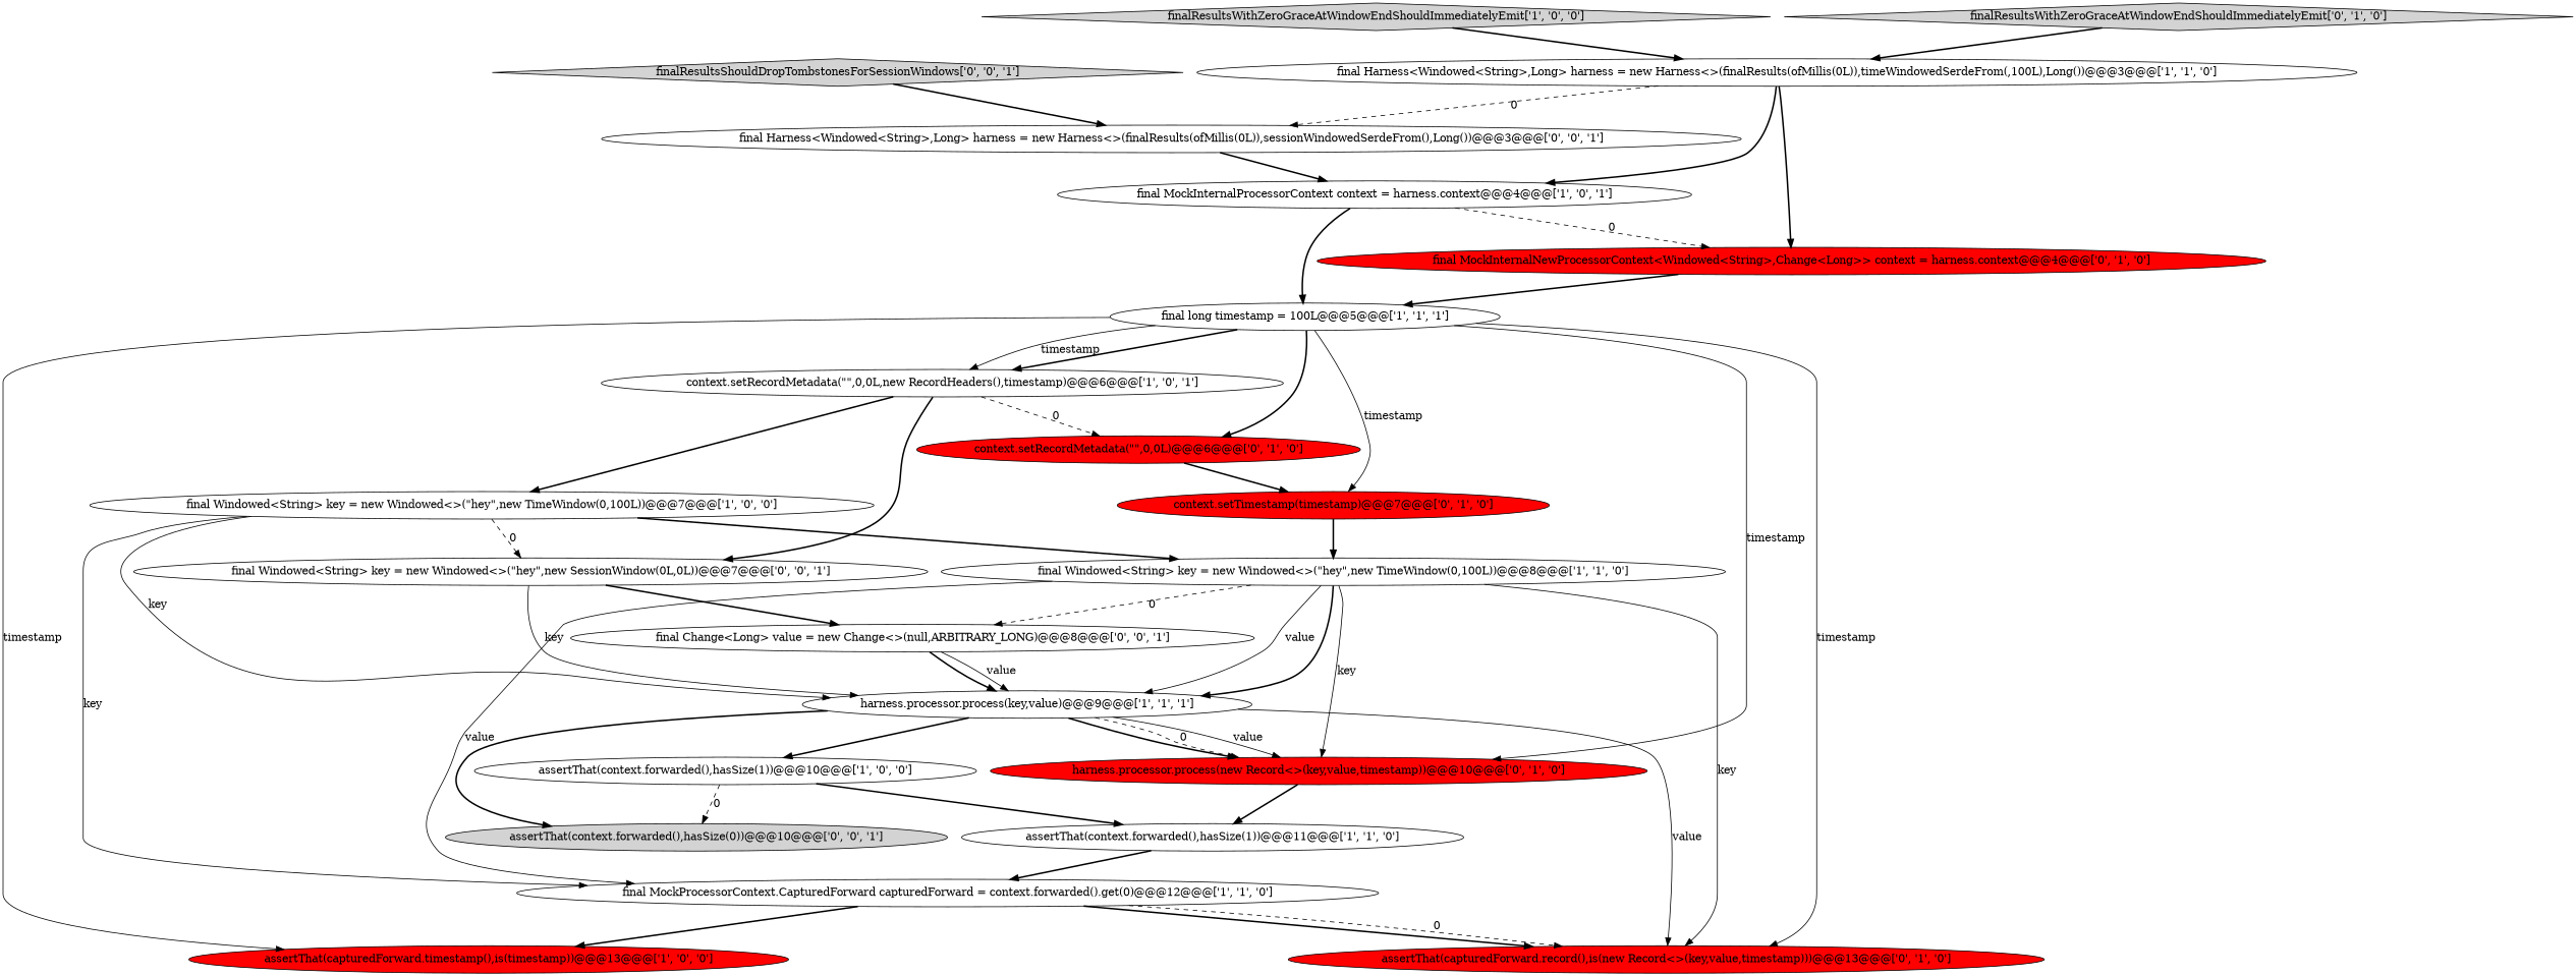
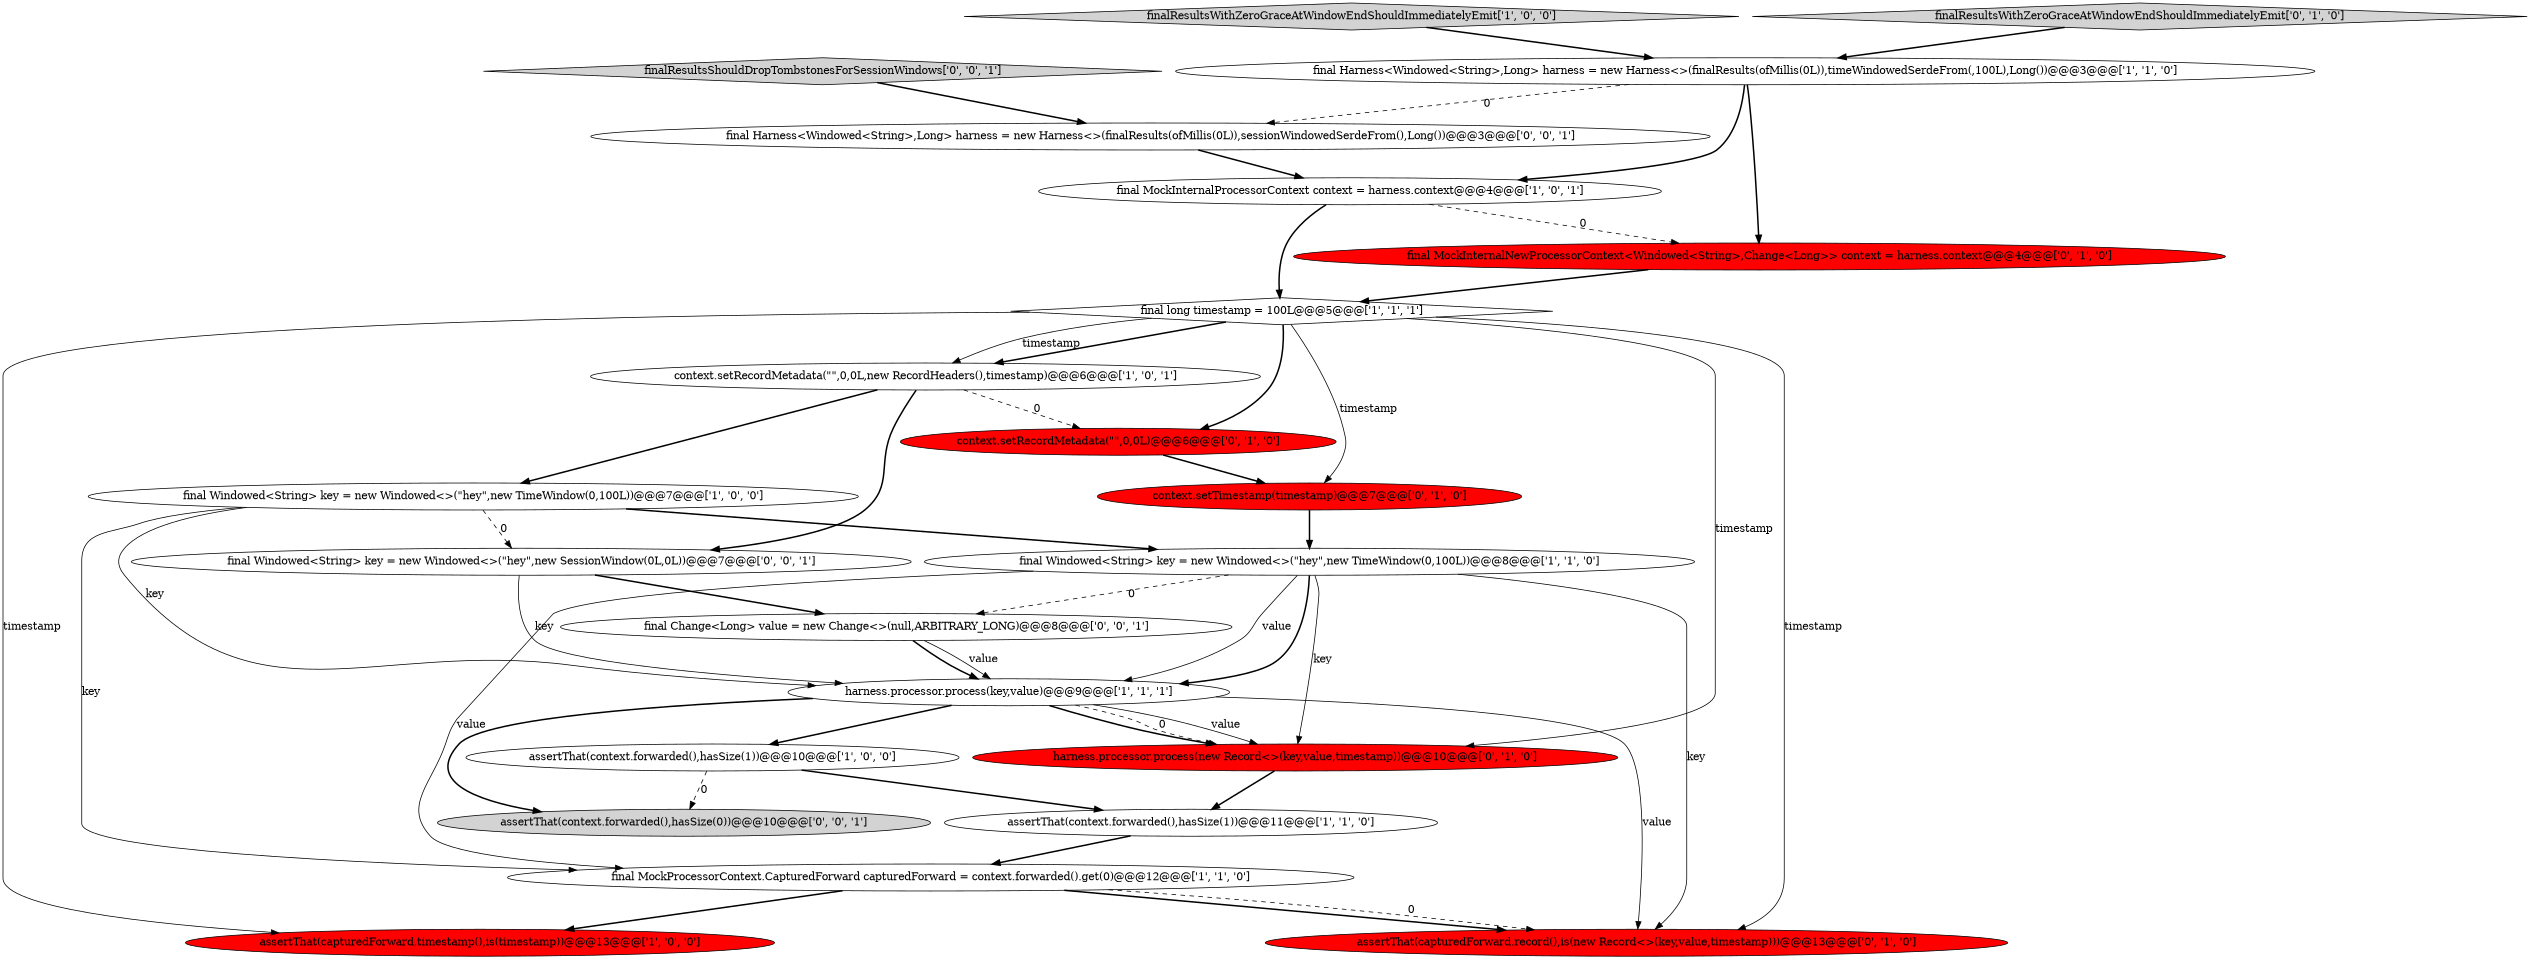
  digraph {
    node [fillcolor=white shape=ellipse style=filled]
    edge [style=bold]
    n1 [fillcolor=red label="harness.processor.process(new Record<>(key,value,timestamp))@@@10@@@['0', '1', '0']"]
    n2 [label="assertThat(context.forwarded(),hasSize(1))@@@11@@@['1', '1', '0']"]
    n3 [fillcolor=lightgray label="finalResultsShouldDropTombstonesForSessionWindows['0', '0', '1']" shape=diamond]
    n4 [label="final Harness<Windowed<String>,Long> harness = new Harness<>(finalResults(ofMillis(0L)),sessionWindowedSerdeFrom(),Long())@@@3@@@['0', '0', '1']"]
    n5 [fillcolor=red label="assertThat(capturedForward.timestamp(),is(timestamp))@@@13@@@['1', '0', '0']"]
    n6 [fillcolor=lightgray label="finalResultsWithZeroGraceAtWindowEndShouldImmediatelyEmit['1', '0', '0']" shape=diamond]
    n7 [label="final Harness<Windowed<String>,Long> harness = new Harness<>(finalResults(ofMillis(0L)),timeWindowedSerdeFrom(,100L),Long())@@@3@@@['1', '1', '0']"]
    n8 [label="final MockInternalProcessorContext context = harness.context@@@4@@@['1', '0', '1']"]
    n9 [fillcolor=red label="final MockInternalNewProcessorContext<Windowed<String>,Change<Long>> context = harness.context@@@4@@@['0', '1', '0']"]
    n10 [label="final Change<Long> value = new Change<>(null,ARBITRARY_LONG)@@@8@@@['0', '0', '1']"]
    n11 [label="harness.processor.process(key,value)@@@9@@@['1', '1', '1']"]
    n12 [label="final MockProcessorContext.CapturedForward capturedForward = context.forwarded().get(0)@@@12@@@['1', '1', '0']"]
    n13 [fillcolor=red label="assertThat(capturedForward.record(),is(new Record<>(key,value,timestamp)))@@@13@@@['0', '1', '0']"]
-   n14 [label="final long timestamp = 100L@@@5@@@['1', '1', '1']"]
+   n14 [label="final long timestamp = 100L@@@5@@@['1', '1', '1']" shape=diamond]
    n15 [label="context.setRecordMetadata(\"\",0,0L,new RecordHeaders(),timestamp)@@@6@@@['1', '0', '1']"]
    n16 [fillcolor=red label="context.setTimestamp(timestamp)@@@7@@@['0', '1', '0']"]
    n17 [fillcolor=red label="context.setRecordMetadata(\"\",0,0L)@@@6@@@['0', '1', '0']"]
    n18 [label="final Windowed<String> key = new Windowed<>(\"hey\",new TimeWindow(0,100L))@@@7@@@['1', '0', '0']"]
    n19 [label="final Windowed<String> key = new Windowed<>(\"hey\",new TimeWindow(0,100L))@@@8@@@['1', '1', '0']"]
    n20 [label="final Windowed<String> key = new Windowed<>(\"hey\",new SessionWindow(0L,0L))@@@7@@@['0', '0', '1']"]
    n21 [fillcolor=lightgray label="finalResultsWithZeroGraceAtWindowEndShouldImmediatelyEmit['0', '1', '0']" shape=diamond]
    n22 [label="assertThat(context.forwarded(),hasSize(1))@@@10@@@['1', '0', '0']"]
    n23 [fillcolor=lightgray label="assertThat(context.forwarded(),hasSize(0))@@@10@@@['0', '0', '1']"]
    n1 -> n2
    n2 -> n12
    n3 -> n4
    n4 -> n8
    n6 -> n7
    n7 -> n4 [label=0 style=dashed]
    n7 -> n8
    n7 -> n9
    n8 -> n9 [label=0 style=dashed]
    n8 -> n14
    n9 -> n14
    n10 -> n11 [label=value style=solid]
    n10 -> n11
    n11 -> n1 [label=value style=solid]
    n11 -> n1
    n11 -> n1 [label=0 style=dashed]
    n11 -> n13 [label=value style=solid]
    n11 -> n22
    n11 -> n23
    n12 -> n5
    n12 -> n13
    n12 -> n13 [label=0 style=dashed]
    n14 -> n1 [label=timestamp style=solid]
    n14 -> n5 [label=timestamp style=solid]
    n14 -> n13 [label=timestamp style=solid]
    n14 -> n15
    n14 -> n15 [label=timestamp style=solid]
    n14 -> n16 [label=timestamp style=solid]
    n14 -> n17
    n15 -> n17 [label=0 style=dashed]
    n15 -> n18
    n15 -> n20
    n16 -> n19
    n17 -> n16
    n18 -> n11 [label=key style=solid]
    n18 -> n12 [label=key style=solid]
    n18 -> n19
    n18 -> n20 [label=0 style=dashed]
    n19 -> n1 [label=key style=solid]
    n19 -> n10 [label=0 style=dashed]
    n19 -> n11
    n19 -> n11 [label=value style=solid]
    n19 -> n12 [label=value style=solid]
    n19 -> n13 [label=key style=solid]
    n20 -> n10
    n20 -> n11 [label=key style=solid]
    n21 -> n7
    n22 -> n2
    n22 -> n23 [label=0 style=dashed]
  }
